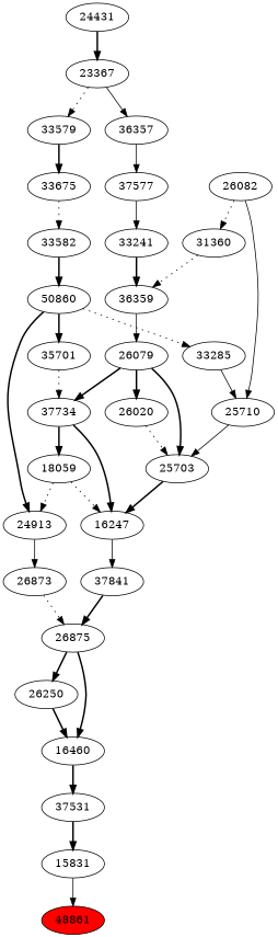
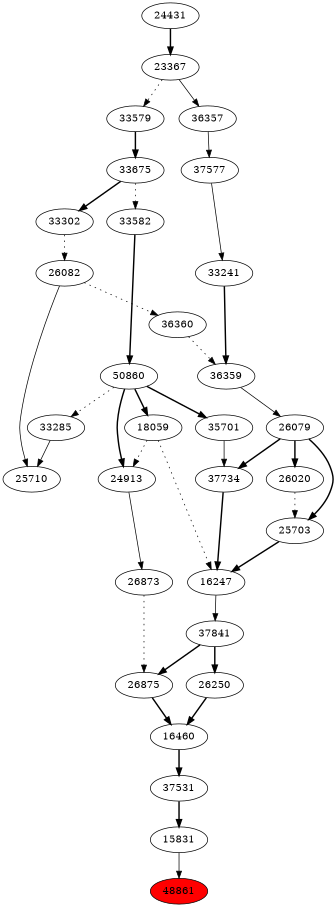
  strict digraph {
    fontname="DejaVu Serif"
    node [fontname="DejaVu Serif"]
    edge [fontname="DejaVu Serif" style=bold]
    n1 [fillcolor=red label=48861 style=filled]
    n2 [label=15831]
    n3 [label=37531]
    n4 [label=16460]
    n5 [label=26250]
    n6 [label=26875]
    n7 [label=37841]
    n8 [label=26873]
    n9 [label=16247]
    n10 [label=24913]
    n11 [label=25703]
    n12 [label=37734]
    n13 [label=18059]
    n14 [label=50860]
    n15 [label=35701]
    n16 [label=33285]
    n17 [label=25710]
    n18 [label=26020]
    n19 [label=26079]
    n20 [label=33582]
    n21 [label=36359]
    n22 [label=26082]
-   n23 [label=31360]
+   n23 [label=36360]
    n24 [label=33675]
+   n25 [label=33302]
    n26 [label=33241]
    n27 [label=33579]
    n28 [label=37577]
    n29 [label=23367]
    n30 [label=36357]
    n31 [label=24431]
    n2 -> n1 [style=solid]
    n3 -> n2
    n4 -> n3
    n5 -> n4
    n6 -> n4
-   n6 -> n5
+   n7 -> n5
    n7 -> n6
    n8 -> n6 [style=dotted]
    n9 -> n7 [style=solid]
    n10 -> n8 [style=solid]
    n11 -> n9
    n12 -> n9
    n13 -> n9 [style=dotted]
    n13 -> n10 [style=dotted]
    n14 -> n10
-   n12 -> n13
+   n14 -> n13
    n14 -> n15
    n14 -> n16 [style=dotted]
-   n15 -> n12 [style=dotted]
+   n15 -> n12 [style=solid]
    n16 -> n17 [style=solid]
-   n17 -> n11 [style=solid]
    n18 -> n11 [style=dotted]
    n19 -> n11
    n19 -> n12
    n19 -> n18
    n20 -> n14
    n21 -> n19 [style=solid]
    n22 -> n17 [style=solid]
    n22 -> n23 [style=dotted]
    n23 -> n21 [style=dotted]
    n24 -> n20 [style=dotted]
+   n24 -> n25
+   n25 -> n22 [style=dotted]
    n26 -> n21
    n27 -> n24
    n28 -> n26 [style=solid]
    n29 -> n27 [style=dotted]
    n29 -> n30 [style=solid]
    n30 -> n28 [style=solid]
    n31 -> n29
  }
